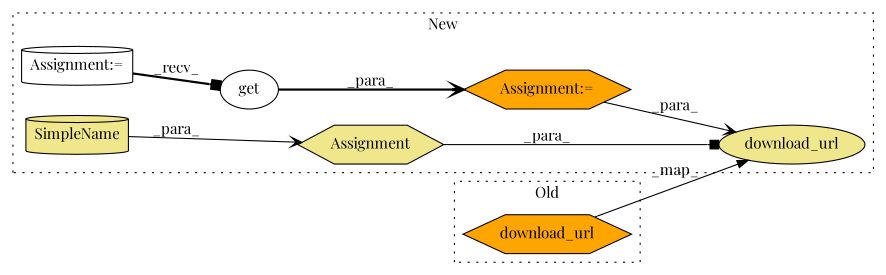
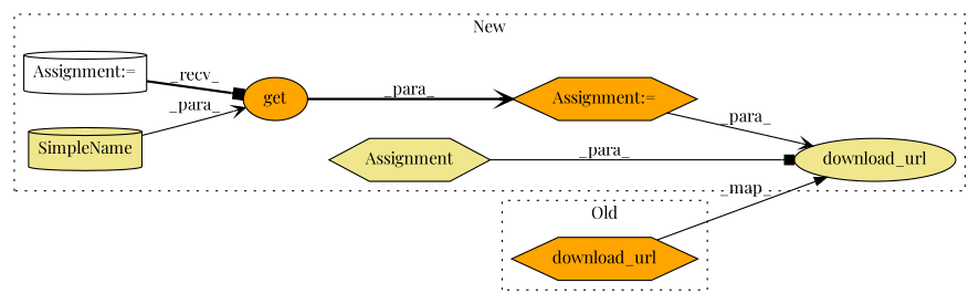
  digraph {
    fontname="Playfair Display"
    rankdir=LR
    node [a=32 fillcolor=khaki fontname="Playfair Display" l="13,1" shape=hexagon style=filled]
    edge [arrowhead=vee fontname="Playfair Display" style=solid]
    n1 [label=download_url s="3116,3152" shape=ellipse]
-   n2 [fillcolor=white l="4,1" label=get s="3091,3103" shape=ellipse]
+   n2 [fillcolor=orange l="4,1" label=get s="3091,3103" shape=ellipse]
    n3 [a=7 fillcolor=white l=10 label="Assignment:=" s=2209 shape=cylinder]
    n4 [a=7 fillcolor=orange l=1 label="Assignment:=" s=3079]
    n5 [a=45 l=5 label=Assignment s=3147]
    n6 [a=42 l=3 label=SimpleName s=3095 shape=cylinder]
    n7 [fillcolor=orange label=download_url s="2876,2897"]
    subgraph cluster_1 {
      label=New
      style=dotted
      n1
      n2
      n3
      n4
      n5
      n6
    }
    subgraph cluster_2 {
      label=Old
      style=dotted
      n7
    }
    n2 -> n4 [label=_para_ style=bold]
    n3 -> n2 [arrowhead=box label=_recv_ style=bold]
    n4 -> n1 [label=_para_]
    n5 -> n1 [arrowhead=box label=_para_]
-   n6 -> n5 [label=_para_]
+   n6 -> n2 [label=_para_]
    n7 -> n1 [arrowhead=normal label=_map_]
  }
